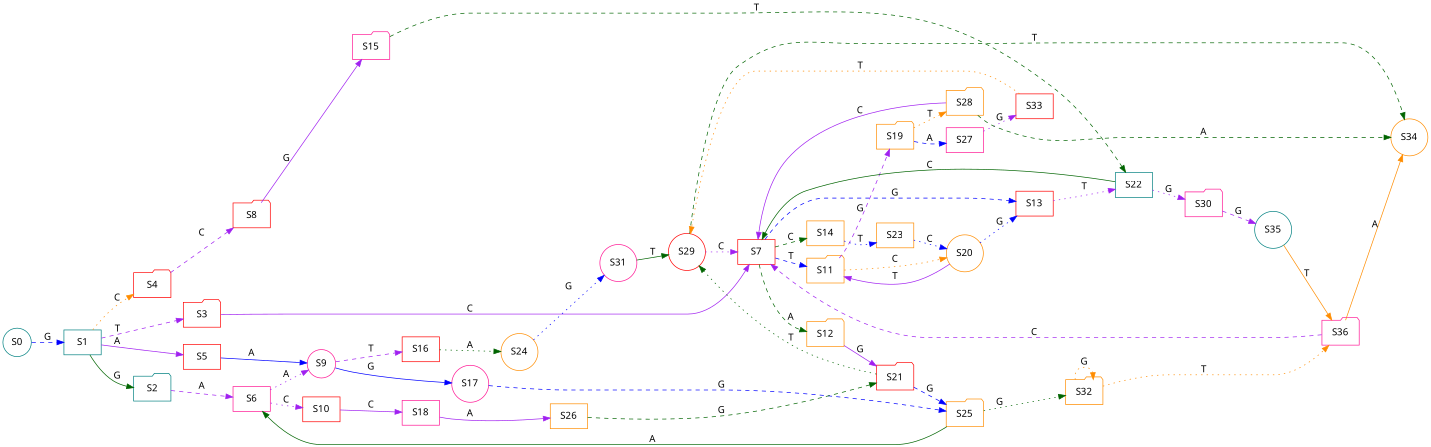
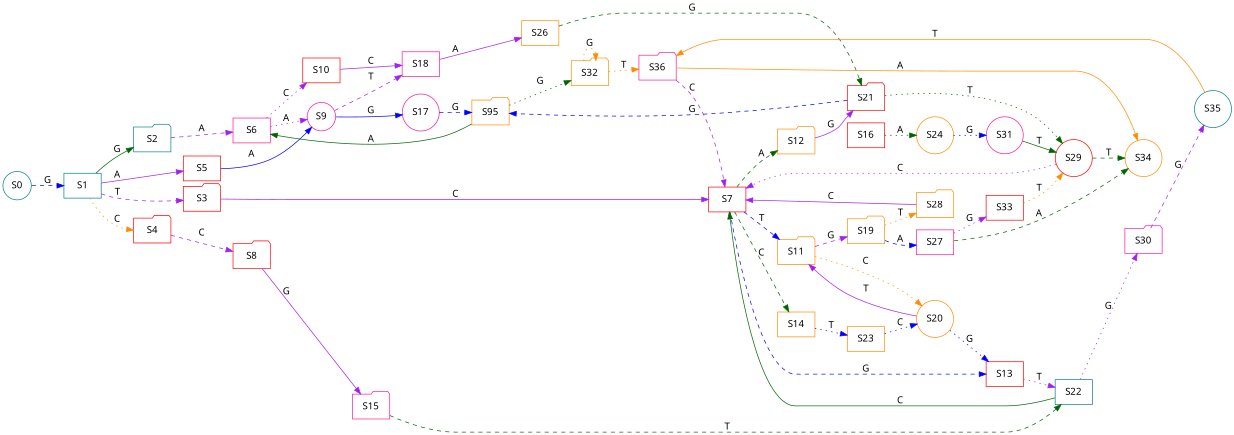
  strict digraph {
    fontname="Noto Sans"
    rankdir=LR
    node [color=darkorange fontname="Noto Sans" shape=box]
    edge [color=purple fontname="Noto Sans" style=dashed]
    S0 [color=teal shape=circle]
    S1 [color=teal]
    S2 [color=teal shape=folder]
    S3 [color=red shape=folder]
    S4 [color=red shape=folder]
    S5 [color=red]
    S6 [color=deeppink]
    S7 [color=red]
    S8 [color=red shape=folder]
    S9 [color=deeppink shape=circle]
    S10 [color=red]
    S11 [shape=folder]
    S12 [shape=folder]
    S13 [color=red]
    S14
    S15 [color=deeppink shape=folder]
    S16 [color=red]
    S17 [color=deeppink shape=circle]
    S18 [color=deeppink]
    S19 [shape=folder]
    S20 [shape=circle]
    S21 [color=red shape=folder]
    S22 [color=teal]
    S23
    S24 [shape=circle]
-   S25 [shape=folder]
+   S25 [shape=folder label=S95]
    S26
    S27 [color=deeppink]
    S28 [shape=folder]
    S29 [color=red shape=circle]
    S30 [color=deeppink shape=folder]
    S31 [color=deeppink shape=circle]
    S32 [shape=folder]
    S33 [color=red]
    S34 [shape=circle]
    S35 [color=teal shape=circle]
    S36 [color=deeppink shape=folder]
    S0 -> S1 [color=blue label=G]
    S1 -> S2 [color=darkgreen label=G style=solid]
    S1 -> S3 [label=T]
    S1 -> S4 [color=darkorange label=C style=dotted]
    S1 -> S5 [label=A style=solid]
    S2 -> S6 [label=A]
    S3 -> S7 [label=C style=solid]
    S4 -> S8 [label=C]
    S5 -> S9 [color=blue label=A style=solid]
    S6 -> S9 [label=A style=dotted]
    S6 -> S10 [label=C style=dotted]
    S7 -> S11 [color=blue label=T]
    S7 -> S12 [color=darkgreen label=A]
    S7 -> S13 [color=blue label=G]
    S7 -> S14 [color=darkgreen label=C]
    S8 -> S15 [label=G style=solid]
-   S9 -> S16 [label=T]
+   S9 -> S18 [label=T]
    S9 -> S17 [color=blue label=G style=solid]
    S10 -> S18 [label=C style=solid]
    S11 -> S19 [label=G]
    S11 -> S20 [color=darkorange label=C style=dotted]
    S12 -> S21 [label=G style=solid]
    S13 -> S22 [label=T style=dotted]
    S14 -> S23 [color=blue label=T style=dotted]
    S15 -> S22 [color=darkgreen label=T]
    S16 -> S24 [color=darkgreen label=A style=dotted]
    S17 -> S25 [color=blue label=G]
    S18 -> S26 [label=A style=solid]
    S19 -> S27 [color=blue label=A]
    S19 -> S28 [color=darkorange label=T style=dotted]
    S20 -> S11 [label=T style=solid]
    S20 -> S13 [color=blue label=G style=dotted]
    S21 -> S25 [color=blue label=G]
    S21 -> S29 [color=darkgreen label=T style=dotted]
    S22 -> S7 [color=darkgreen label=C style=solid]
    S22 -> S30 [label=G style=dotted]
    S23 -> S20 [color=blue label=C style=dotted]
    S24 -> S31 [color=blue label=G style=dotted]
    S25 -> S6 [color=darkgreen label=A style=solid]
    S25 -> S32 [color=darkgreen label=G style=dotted]
    S26 -> S21 [color=darkgreen label=G]
    S27 -> S33 [label=G style=dotted]
    S28 -> S7 [label=C style=solid]
-   S28 -> S34 [color=darkgreen label=A]
+   S27 -> S34 [color=darkgreen label=A]
    S29 -> S7 [label=C style=dotted]
    S29 -> S34 [color=darkgreen label=T]
    S30 -> S35 [label=G]
    S31 -> S29 [color=darkgreen label=T style=solid]
    S32 -> S32 [color=darkorange label=G style=dotted]
    S32 -> S36 [color=darkorange label=T style=dotted]
    S33 -> S29 [color=darkorange label=T style=dotted]
    S35 -> S36 [color=darkorange label=T style=solid]
    S36 -> S7 [label=C]
    S36 -> S34 [color=darkorange label=A style=solid]
  }
